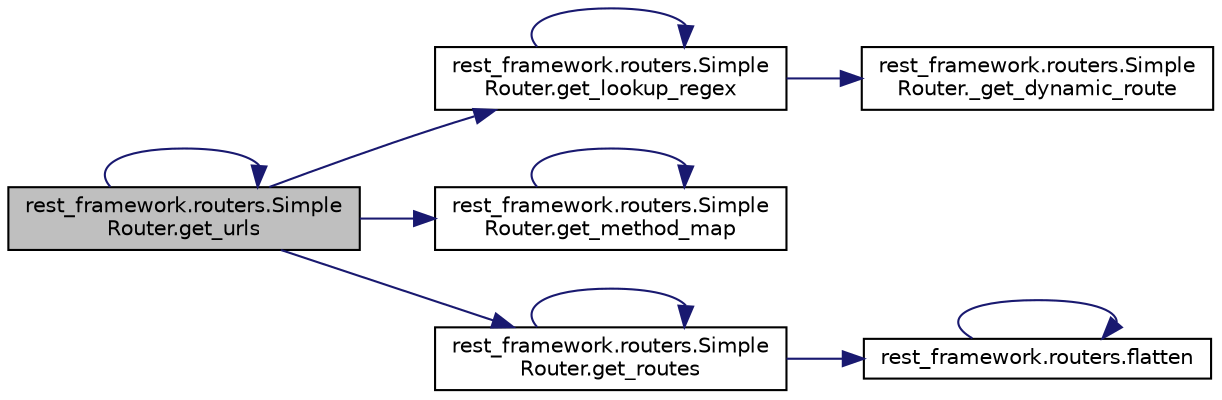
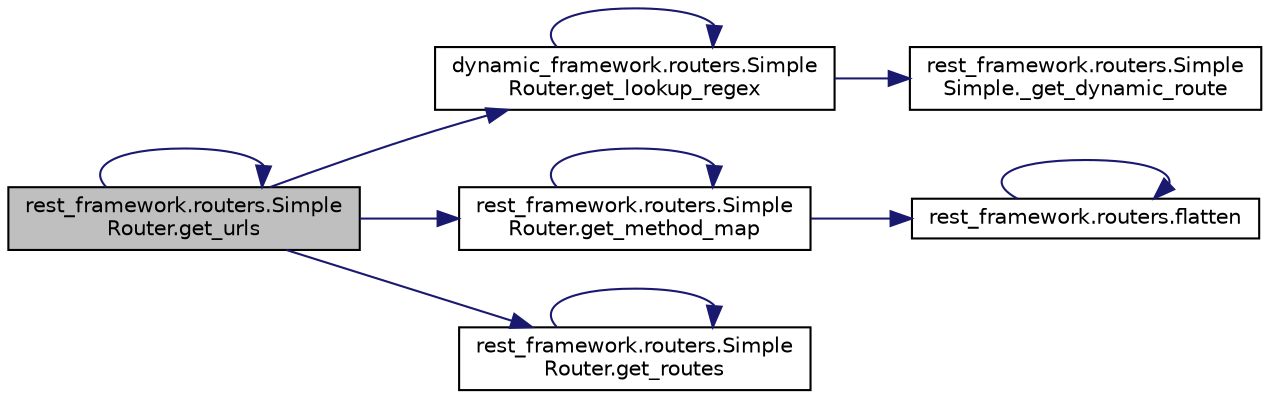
  digraph {
    rankdir=LR
    node [color=black fillcolor=white fontname=Helvetica fontsize=10 shape=record style=filled]
    edge [color=midnightblue fontname=Helvetica fontsize=10 labelfontname=Helvetica labelfontsize=10 style=solid]
    n1 [fillcolor=grey75 fontcolor=black height=0.2 label="rest_framework.routers.Simple\lRouter.get_urls" width=0.4]
-   n2 [height=0.2 label="rest_framework.routers.Simple\lRouter.get_lookup_regex" width=0.4]
+   n2 [height=0.2 label="dynamic_framework.routers.Simple\lRouter.get_lookup_regex" width=0.4]
    n3 [height=0.2 label="rest_framework.routers.Simple\lRouter.get_method_map" width=0.4]
    n4 [height=0.2 label="rest_framework.routers.Simple\lRouter.get_routes" width=0.4]
-   n5 [height=0.2 label="rest_framework.routers.Simple\lRouter._get_dynamic_route" width=0.4]
+   n5 [height=0.2 label="rest_framework.routers.Simple\lSimple._get_dynamic_route" width=0.4]
    n6 [height=0.2 label="rest_framework.routers.flatten" width=0.4]
    n1 -> n1
    n1 -> n2
    n1 -> n3
    n1 -> n4
    n2 -> n2
    n2 -> n5
    n3 -> n3
    n4 -> n4
-   n4 -> n6
+   n3 -> n6
    n6 -> n6
  }
